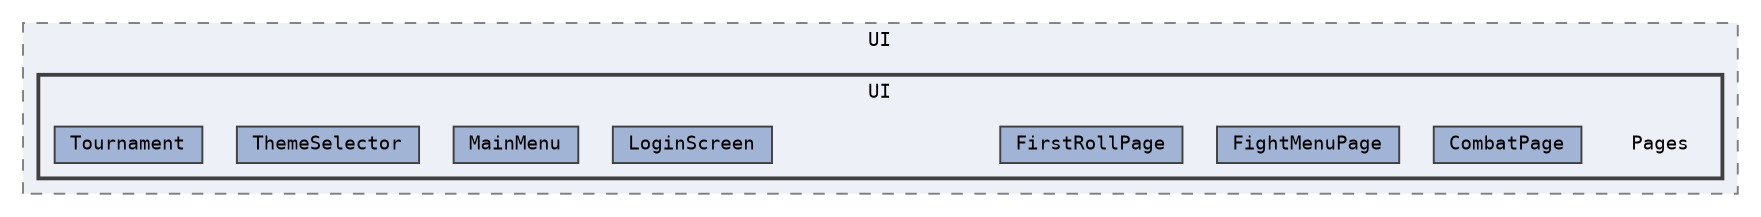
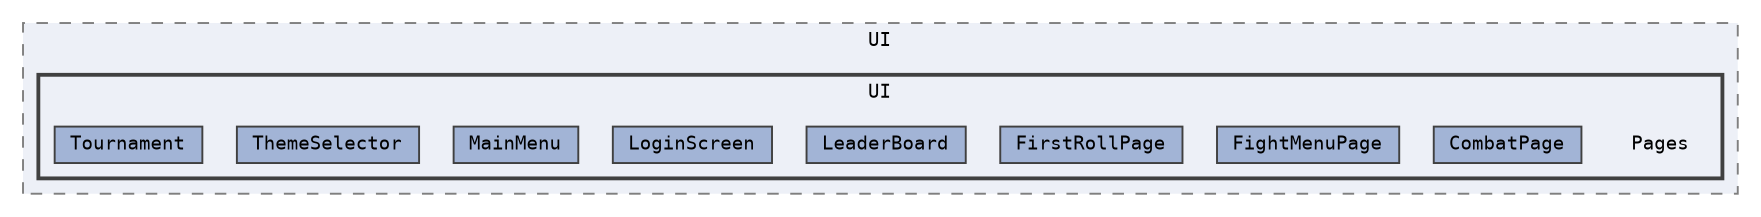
  digraph {
    compound=true
    fontname="DejaVu Sans Mono"
    node [fontname="DejaVu Sans Mono" fontsize=10 shape=box color=grey25 fillcolor="#a2b4d6" style=filled]
    n1 [height=0.2 label=Pages shape=plaintext width=0.4 color="" fillcolor="" style=""]
    n2 [height=0.2 label=CombatPage width=0.4]
    n3 [height=0.2 label=FightMenuPage width=0.4]
    n4 [height=0.2 label=FirstRollPage width=0.4]
+   n5 [height=0.2 label=LeaderBoard width=0.4]
    n6 [height=0.2 label=LoginScreen width=0.4]
    n7 [height=0.2 label=MainMenu width=0.4]
    n8 [height=0.2 label=ThemeSelector width=0.4]
    n9 [height=0.2 label=Tournament width=0.4]
    subgraph cluster_1 {
      bgcolor="#edf0f7"
      fontsize=10
      label=UI
      pencolor=grey50
      style="filled,dashed"
      subgraph cluster_2 {
        bgcolor="#edf0f7"
        fontsize=10
        pencolor=grey25
        style="filled,bold"
        n1
        n2
        n3
        n4
+       n5
        n6
        n7
        n8
        n9
      }
    }
  }
